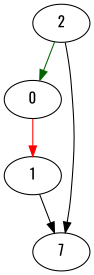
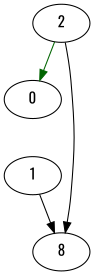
  strict digraph {
    fontname=Oswald
    node [fontname=Oswald]
    edge [fontname=Oswald]
    0 [entry=true]
    n2 [label=1]
    2
-   8 [label=7]
-   0 -> n2 [color=red cond=false]
+   8
    n2 -> 8
    2 -> 0 [color=darkgreen cond=true]
    2 -> 8
  }
